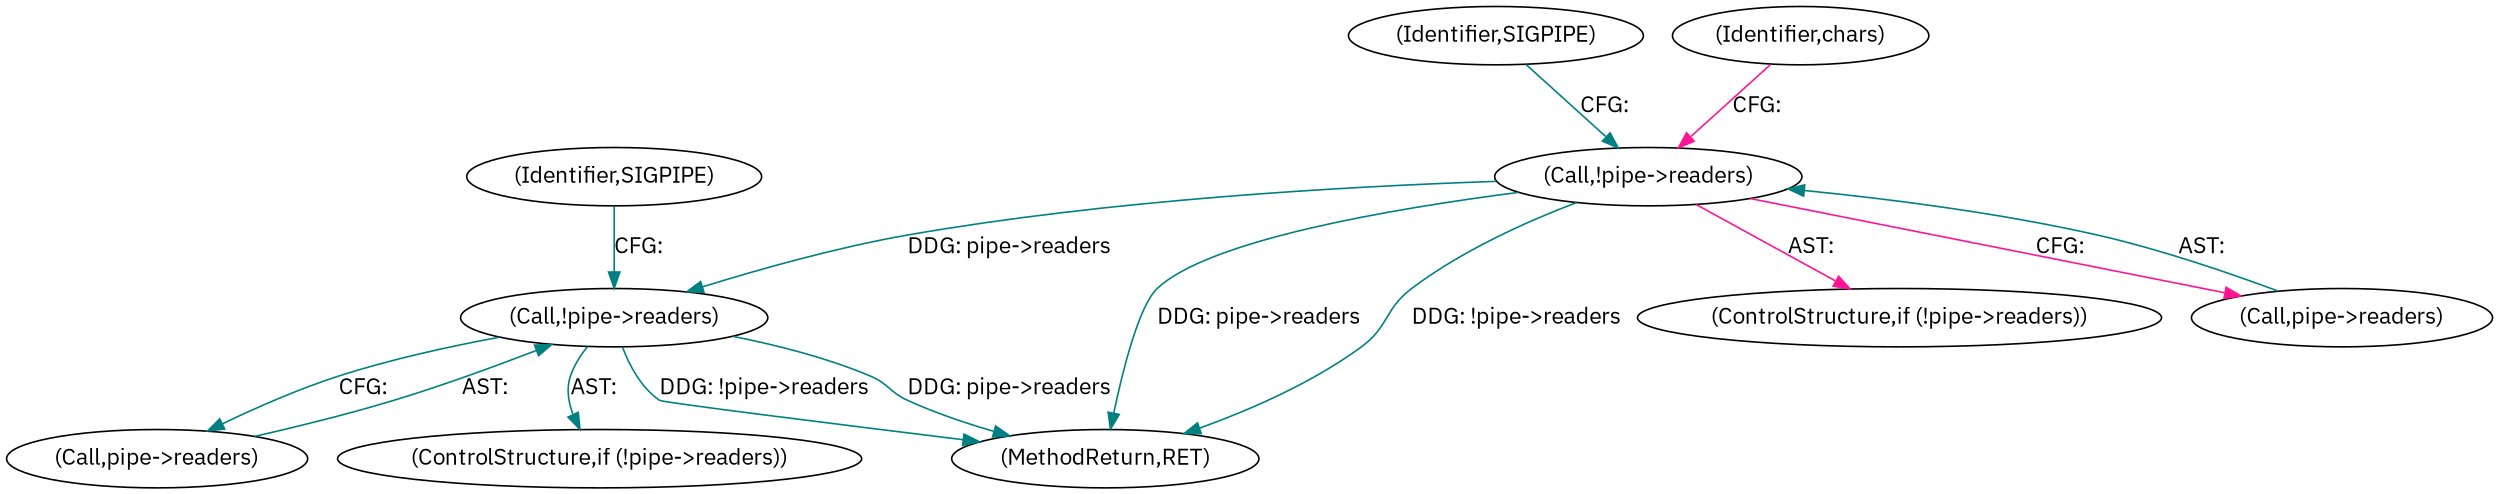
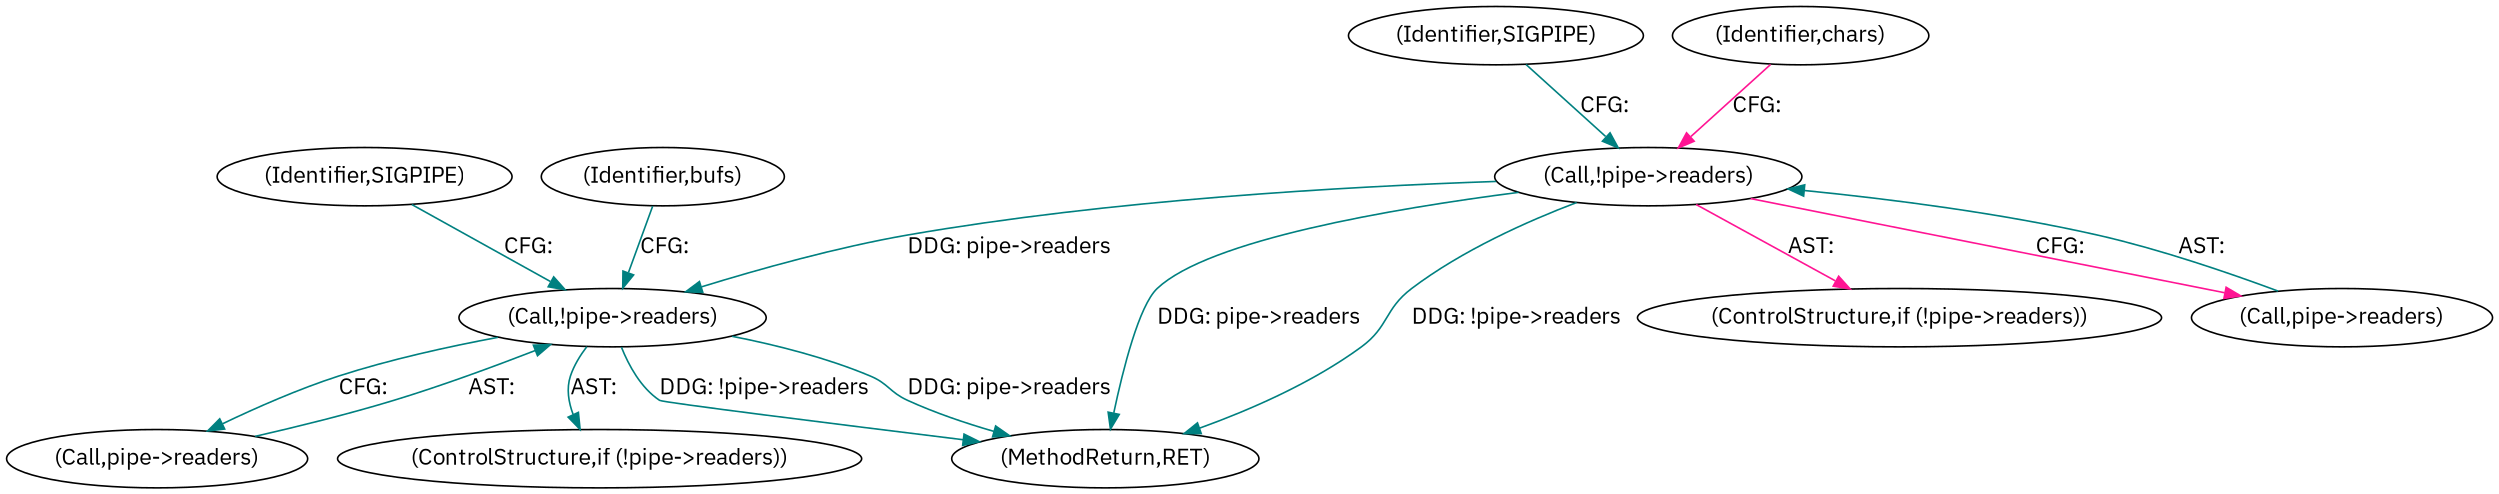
  digraph {
    fontname="IBM Plex Sans"
    node [fontname="IBM Plex Sans"]
    edge [color=teal fontname="IBM Plex Sans"]
    n1 [label="(Call,!pipe->readers)"]
    n2 [label="(Call,pipe->readers)"]
    n3 [label="(ControlStructure,if (!pipe->readers))"]
    n4 [label="(MethodReturn,RET)"]
    n5 [label="(Call,!pipe->readers)"]
    n6 [label="(ControlStructure,if (!pipe->readers))"]
    n7 [label="(Call,pipe->readers)"]
    n8 [label="(Identifier,SIGPIPE)"]
    n9 [label="(Identifier,SIGPIPE)"]
+   n10 [label="(Identifier,bufs)"]
    n11 [label="(Identifier,chars)"]
    n1 -> n2 [label="CFG: "]
    n1 -> n3 [label="AST: "]
    n1 -> n4 [label="DDG: !pipe->readers"]
    n1 -> n4 [label="DDG: pipe->readers"]
    n2 -> n1 [label="AST: "]
    n5 -> n1 [label="DDG: pipe->readers"]
    n5 -> n4 [label="DDG: pipe->readers"]
    n5 -> n4 [label="DDG: !pipe->readers"]
    n5 -> n6 [label="AST: " color=deeppink]
    n5 -> n7 [label="CFG: " color=deeppink]
    n7 -> n5 [label="AST: "]
    n8 -> n5 [label="CFG: "]
    n9 -> n1 [label="CFG: "]
+   n10 -> n1 [label="CFG: "]
    n11 -> n5 [label="CFG: " color=deeppink]
  }
